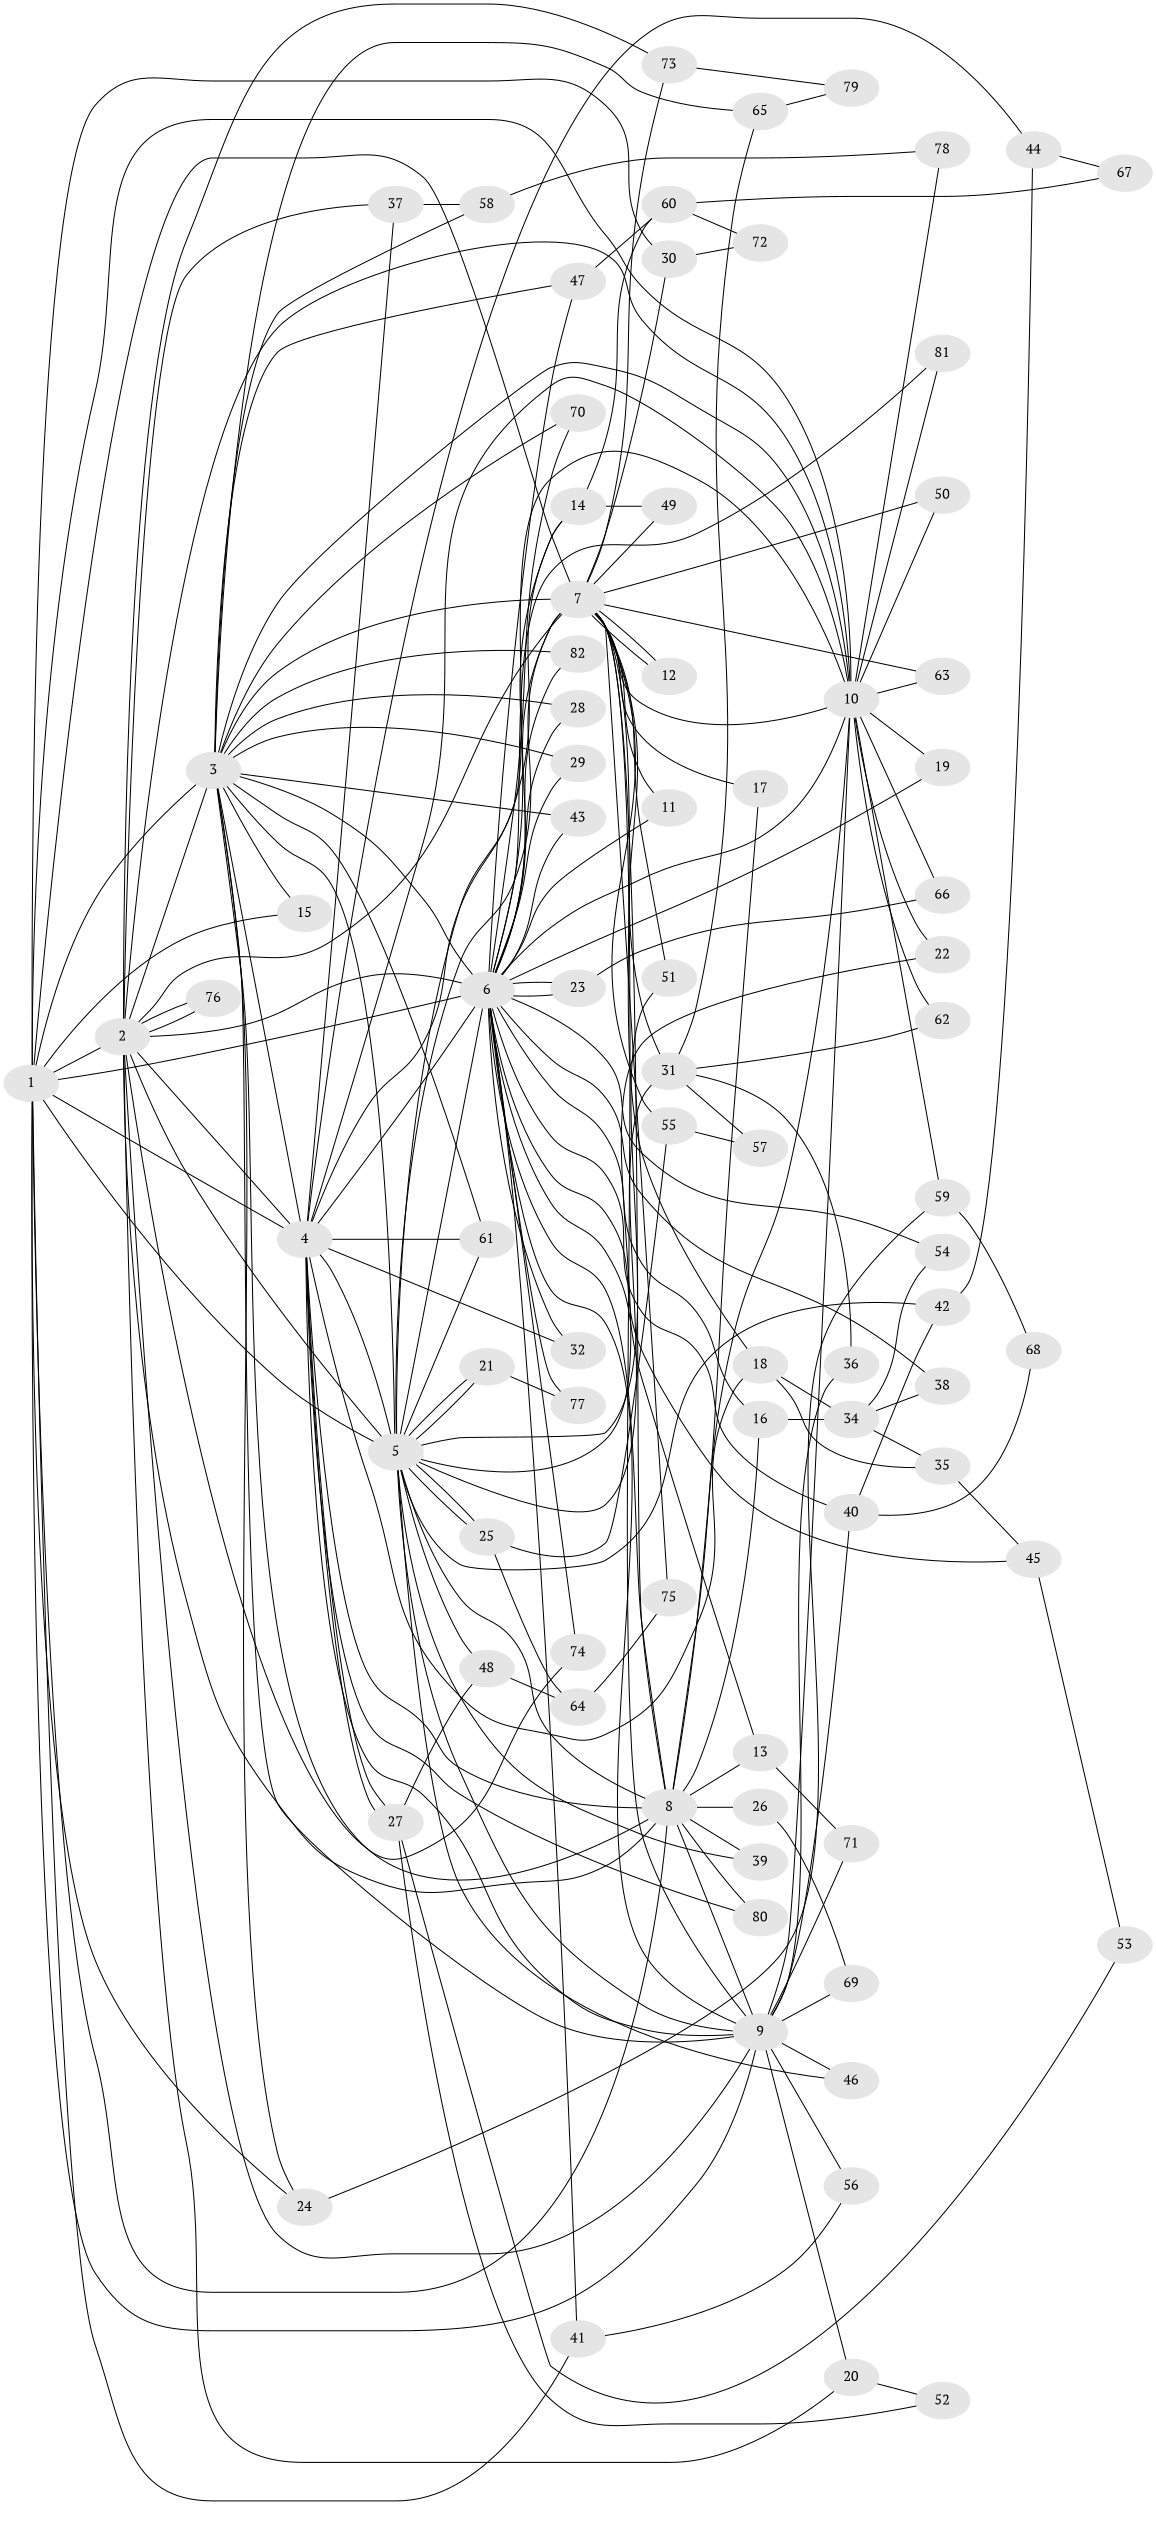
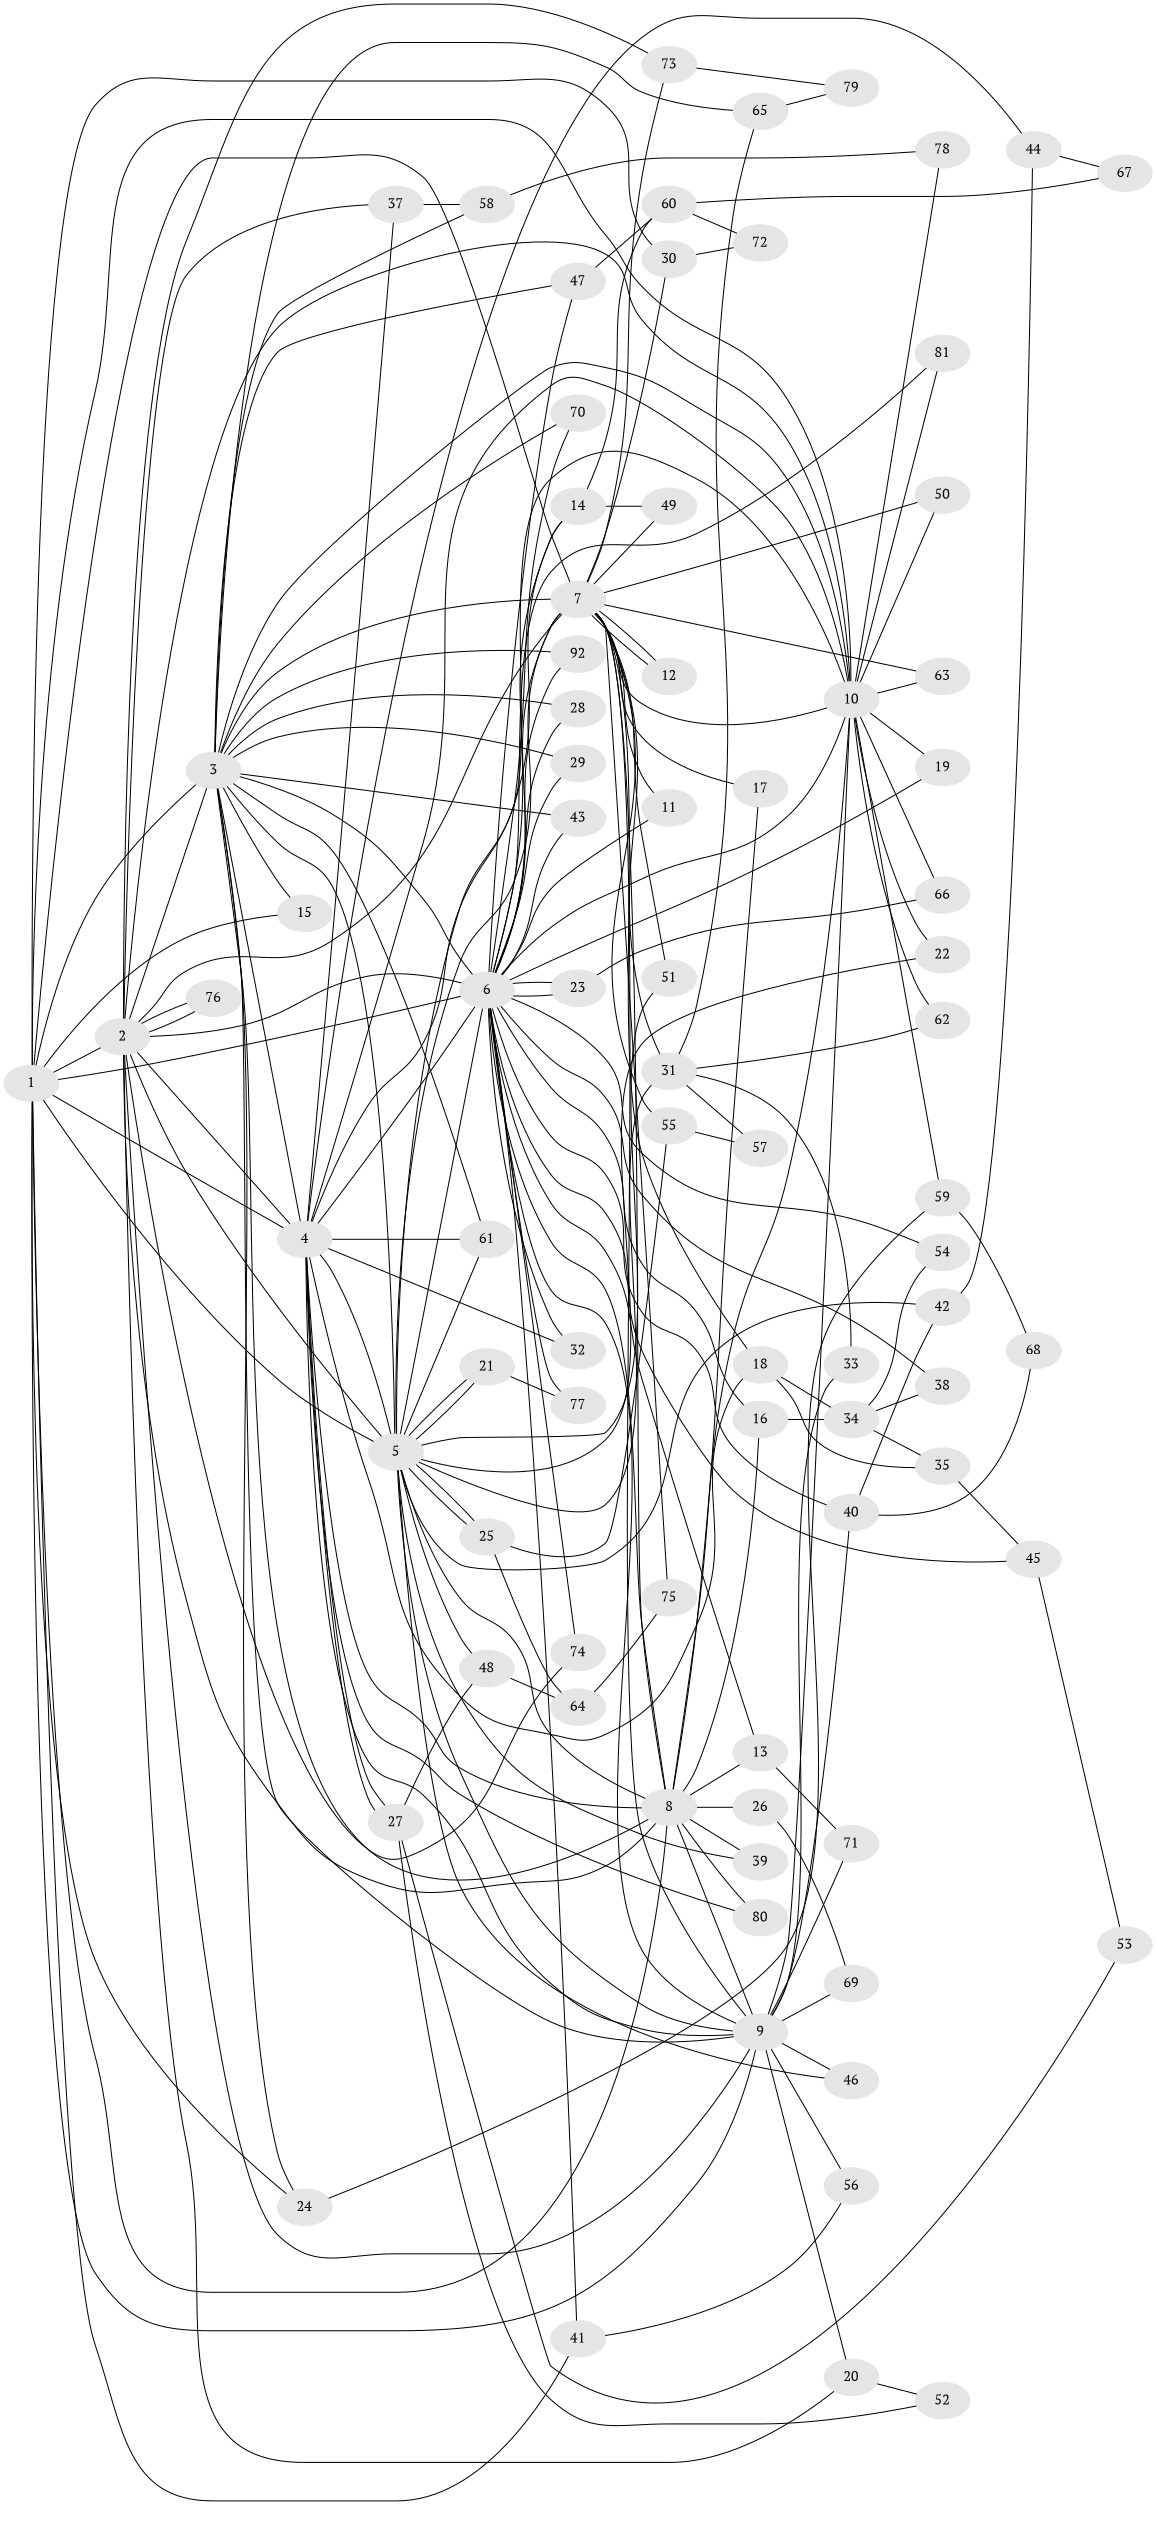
  graph {
    fontname="PT Serif"
    rankdir=LR
    node [color=gray90 fontname="PT Serif" style=filled]
    edge [fontname="PT Serif"]
    1
    2
    3
    4
    5
    6
    7
    8
    9
    10
    15
    24
    30
    41
    20
    37
    73
    74
    76
    28
    29
    43
    47
    58
    61
    65
    70
-   82
+   82 [label=92]
    14
    18
    27
    32
    44
    80
    21
    22
    25
    31
    39
    42
    46
    48
    51
    11
    13
    16
    19
    23
    38
    40
    45
    54
    77
    81
    12
    17
    49
    50
    55
    63
    75
    26
-   33 [label=36]
+   33
    56
    69
    71
    59
    62
    66
    78
    72
    52
    79
    60
    34
    35
    53
    67
    64
    57
    68
    1 -- 2
    1 -- 3
    1 -- 4
    1 -- 5
    1 -- 6
    1 -- 7
    1 -- 8
    1 -- 9
    1 -- 10
    1 -- 15
    1 -- 24
    1 -- 30
    1 -- 41
    2 -- 3
    2 -- 4
    2 -- 5
    2 -- 6
    2 -- 7
    2 -- 8
    2 -- 9
    2 -- 10
    2 -- 20
    2 -- 37
    2 -- 73
    2 -- 74
    2 -- 76
    2 -- 76
    3 -- 4
    3 -- 5
    3 -- 6
    3 -- 7
    3 -- 8
    3 -- 9
    3 -- 10
    3 -- 15
    3 -- 24
    3 -- 28
    3 -- 29
    3 -- 43
    3 -- 47
    3 -- 58
    3 -- 61
    3 -- 65
    3 -- 70
    3 -- 82
    4 -- 5
    4 -- 6
    4 -- 8
    4 -- 9
    4 -- 10
    4 -- 37
    4 -- 61
    4 -- 14
    4 -- 18
    4 -- 27
    4 -- 27
    4 -- 32
    4 -- 44
    4 -- 80
    5 -- 6
    5 -- 7
    5 -- 8
    5 -- 9
    5 -- 10
    5 -- 61
    5 -- 21
    5 -- 21
    5 -- 22
    5 -- 25
    5 -- 25
    5 -- 31
    5 -- 39
    5 -- 42
    5 -- 46
    5 -- 48
    5 -- 51
    6 -- 7
    6 -- 8
    6 -- 9
    6 -- 10
    6 -- 41
    6 -- 74
    6 -- 28
    6 -- 29
    6 -- 43
    6 -- 47
    6 -- 70
    6 -- 82
    6 -- 14
    6 -- 32
    6 -- 11
    6 -- 13
    6 -- 16
    6 -- 19
    6 -- 23
    6 -- 23
    6 -- 38
    6 -- 40
    6 -- 45
    6 -- 54
    6 -- 77
    6 -- 81
    7 -- 8
    7 -- 9
    7 -- 10
    7 -- 30
    7 -- 73
    7 -- 18
    7 -- 31
    7 -- 51
    7 -- 11
    7 -- 12
    7 -- 12
    7 -- 17
    7 -- 49
    7 -- 50
    7 -- 55
    7 -- 63
    7 -- 75
    8 -- 9
    8 -- 10
    8 -- 80
    8 -- 39
    8 -- 13
    8 -- 16
    8 -- 17
    8 -- 26
    9 -- 10
    9 -- 20
    9 -- 46
    9 -- 40
    9 -- 33
    9 -- 56
    9 -- 69
    9 -- 71
    10 -- 22
    10 -- 19
    10 -- 81
    10 -- 50
    10 -- 63
    10 -- 59
    10 -- 62
    10 -- 66
    10 -- 78
    24 -- 59
    30 -- 72
    41 -- 56
    20 -- 52
    37 -- 58
    73 -- 79
    47 -- 60
    58 -- 78
    65 -- 79
    14 -- 49
    14 -- 60
    18 -- 34
    18 -- 35
    27 -- 48
    27 -- 52
    27 -- 53
    44 -- 67
    21 -- 77
    25 -- 55
    25 -- 64
    31 -- 65
    31 -- 33
    31 -- 62
    31 -- 57
    42 -- 44
    48 -- 64
    13 -- 71
    16 -- 34
    23 -- 66
    40 -- 42
    40 -- 68
    45 -- 53
    55 -- 57
    26 -- 69
    59 -- 68
    60 -- 72
    60 -- 67
    34 -- 38
    34 -- 54
    34 -- 35
    35 -- 45
    64 -- 75
  }
